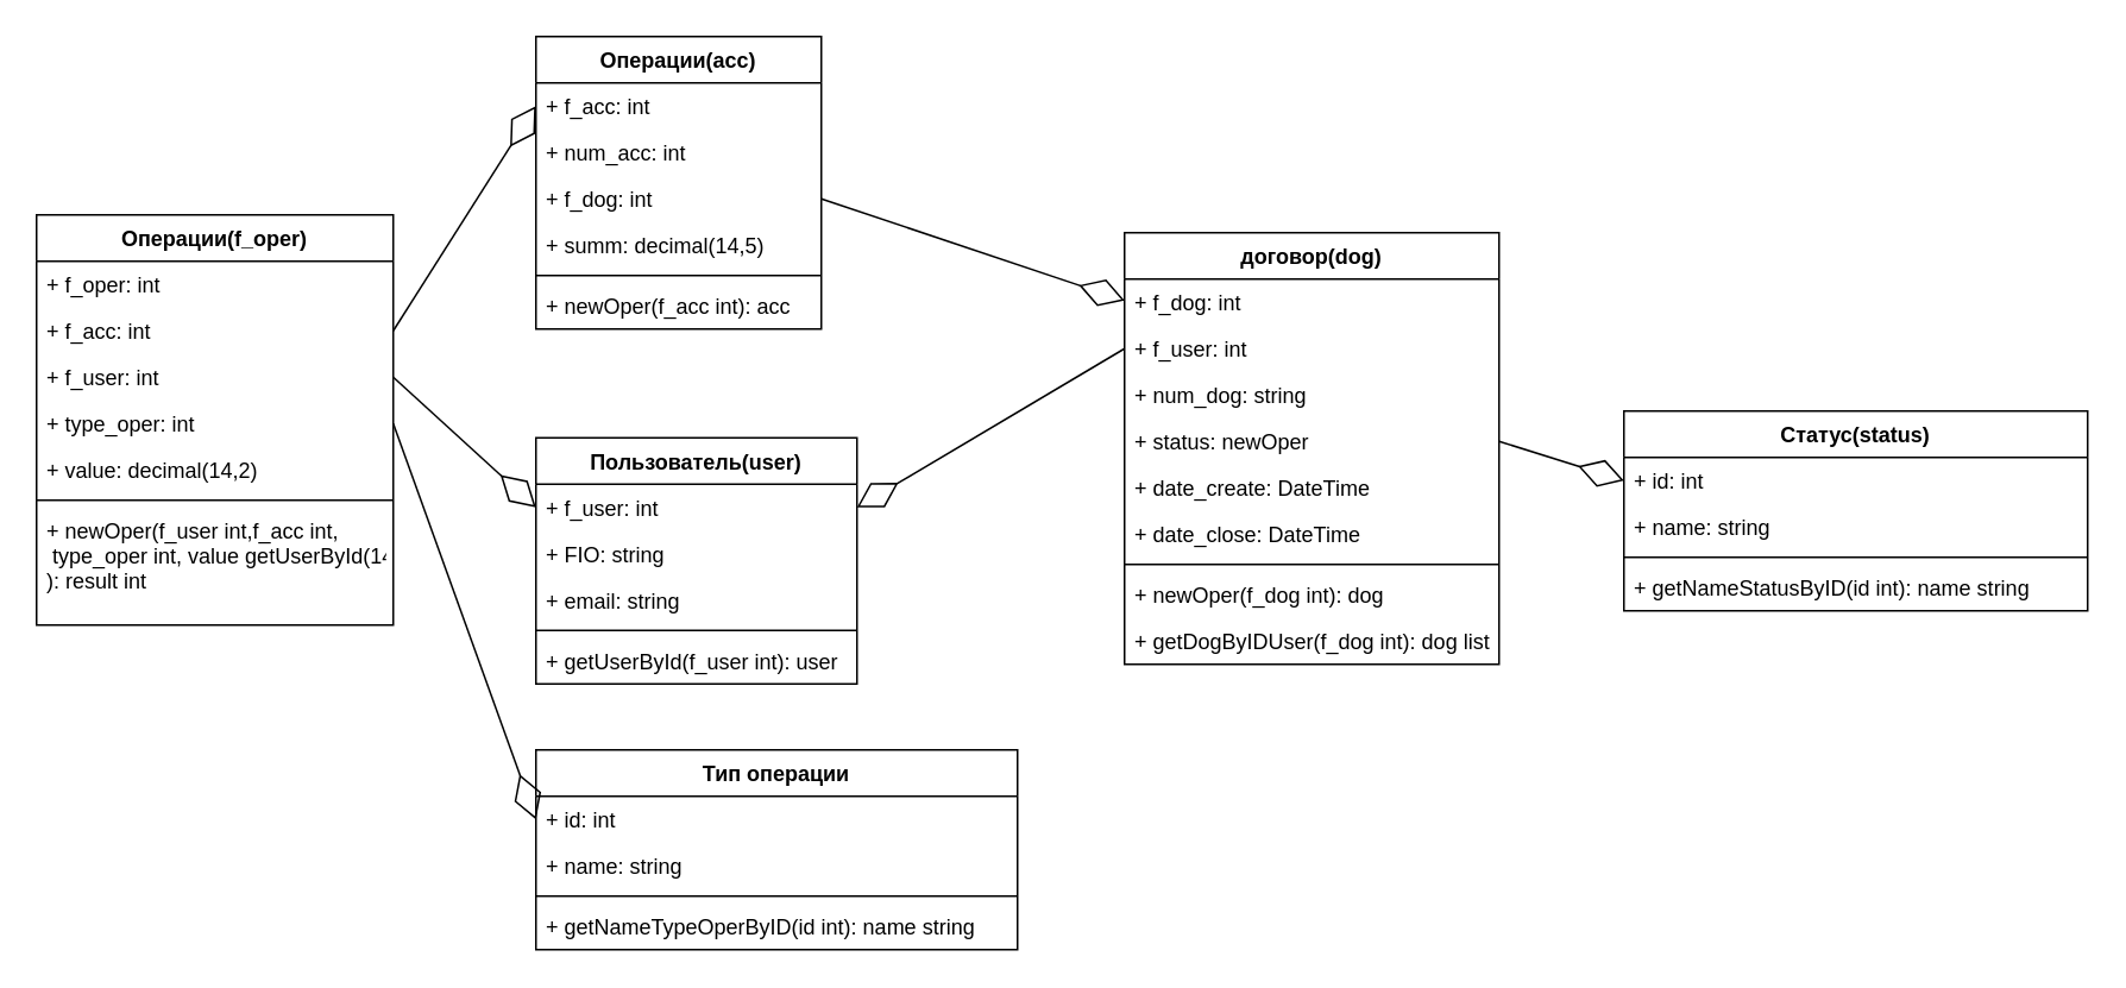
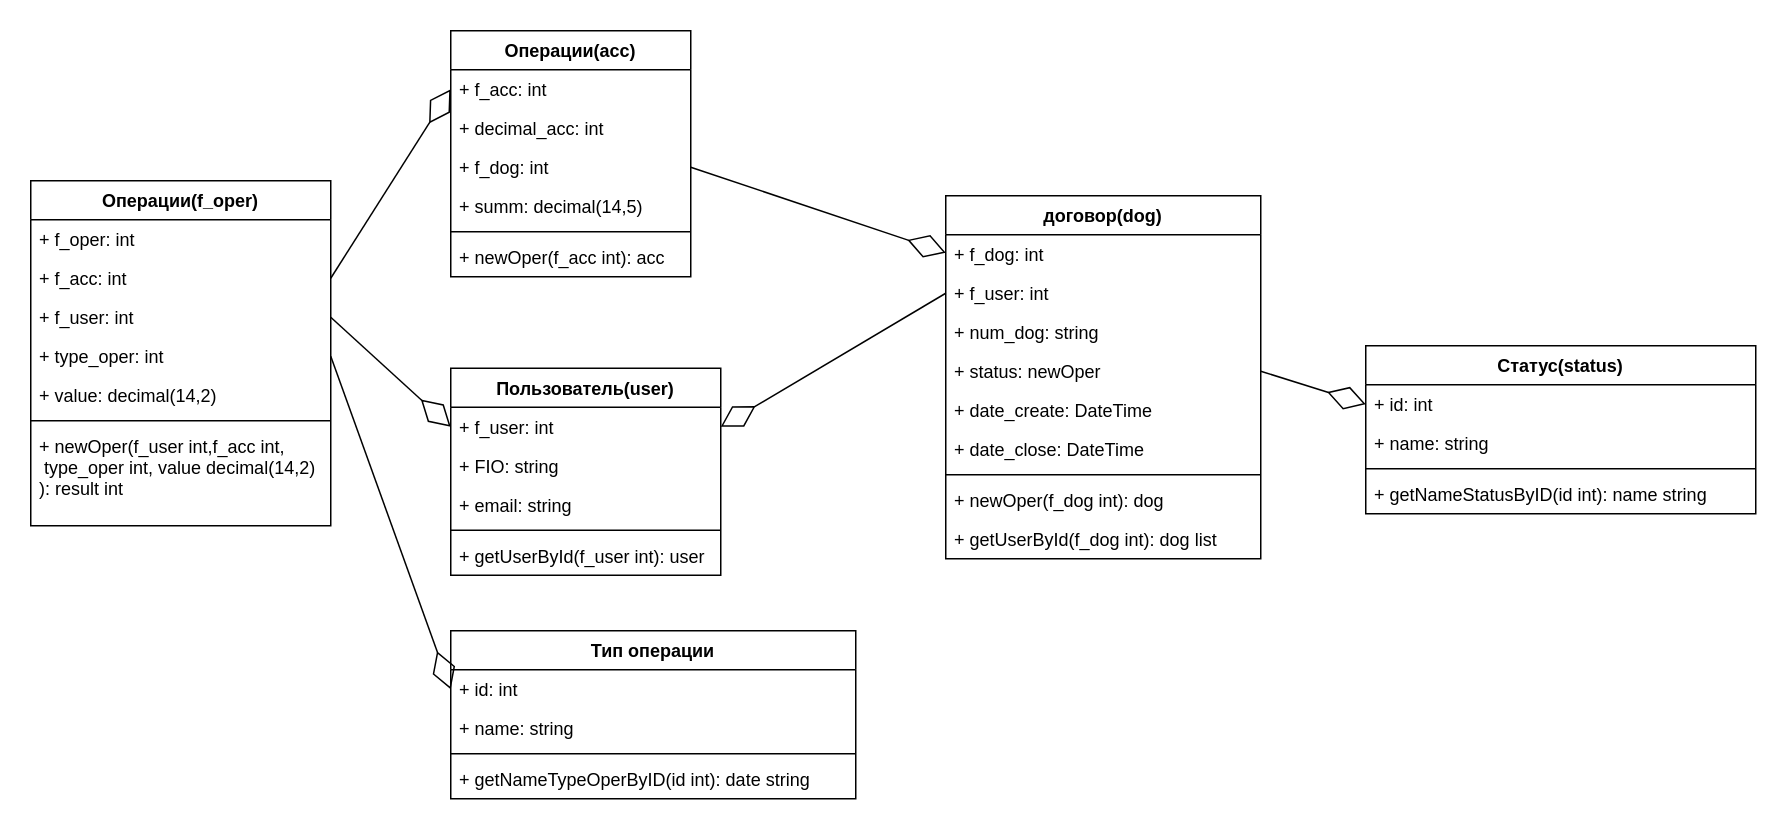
  <mxCell id="0" />
  <mxCell id="1" parent="0" />
  <mxCell id="2" value="Пользователь(user)" style="swimlane;fontStyle=1;align=center;verticalAlign=top;childLayout=stackLayout;horizontal=1;startSize=26;horizontalStack=0;resizeParent=1;resizeParentMax=0;resizeLast=0;collapsible=1;marginBottom=0;" parent="1" vertex="1"><mxGeometry x="300" y="245" width="180" height="138" as="geometry" /></mxCell>
  <mxCell id="3" value="+ f_user: int" style="text;strokeColor=none;fillColor=none;align=left;verticalAlign=top;spacingLeft=4;spacingRight=4;overflow=hidden;rotatable=0;points=[[0,0.5],[1,0.5]];portConstraint=eastwest;" parent="2" vertex="1"><mxGeometry y="26" width="180" height="26" as="geometry" /></mxCell>
  <mxCell id="4" value="+ FIO: string" style="text;strokeColor=none;fillColor=none;align=left;verticalAlign=top;spacingLeft=4;spacingRight=4;overflow=hidden;rotatable=0;points=[[0,0.5],[1,0.5]];portConstraint=eastwest;" parent="2" vertex="1"><mxGeometry y="52" width="180" height="26" as="geometry" /></mxCell>
  <mxCell id="5" value="+ email: string" style="text;strokeColor=none;fillColor=none;align=left;verticalAlign=top;spacingLeft=4;spacingRight=4;overflow=hidden;rotatable=0;points=[[0,0.5],[1,0.5]];portConstraint=eastwest;" parent="2" vertex="1"><mxGeometry y="78" width="180" height="26" as="geometry" /></mxCell>
  <mxCell id="6" value="" style="line;strokeWidth=1;fillColor=none;align=left;verticalAlign=middle;spacingTop=-1;spacingLeft=3;spacingRight=3;rotatable=0;labelPosition=right;points=[];portConstraint=eastwest;" parent="2" vertex="1"><mxGeometry y="104" width="180" height="8" as="geometry" /></mxCell>
  <mxCell id="7" value="+ getUserById(f_user int): user" style="text;strokeColor=none;fillColor=none;align=left;verticalAlign=top;spacingLeft=4;spacingRight=4;overflow=hidden;rotatable=0;points=[[0,0.5],[1,0.5]];portConstraint=eastwest;" parent="2" vertex="1"><mxGeometry y="112" width="180" height="26" as="geometry" /></mxCell>
  <mxCell id="8" value="договор(dog)" style="swimlane;fontStyle=1;align=center;verticalAlign=top;childLayout=stackLayout;horizontal=1;startSize=26;horizontalStack=0;resizeParent=1;resizeParentMax=0;resizeLast=0;collapsible=1;marginBottom=0;" parent="1" vertex="1"><mxGeometry x="630" y="130" width="210" height="242" as="geometry" /></mxCell>
  <mxCell id="9" value="+ f_dog: int" style="text;strokeColor=none;fillColor=none;align=left;verticalAlign=top;spacingLeft=4;spacingRight=4;overflow=hidden;rotatable=0;points=[[0,0.5],[1,0.5]];portConstraint=eastwest;" parent="8" vertex="1"><mxGeometry y="26" width="210" height="26" as="geometry" /></mxCell>
  <mxCell id="10" value="" style="endArrow=diamondThin;endFill=0;endSize=24;html=1;rounded=0;entryX=1;entryY=0.5;entryDx=0;entryDy=0;exitX=1;exitY=0.5;exitDx=0;exitDy=0;" parent="8" source="22" edge="1"><mxGeometry width="160" relative="1" as="geometry"><mxPoint x="140" y="144" as="sourcePoint" /><mxPoint y="38" as="targetPoint" /></mxGeometry></mxCell>
  <mxCell id="11" value="+ f_user: int" style="text;strokeColor=none;fillColor=none;align=left;verticalAlign=top;spacingLeft=4;spacingRight=4;overflow=hidden;rotatable=0;points=[[0,0.5],[1,0.5]];portConstraint=eastwest;" parent="8" vertex="1"><mxGeometry y="52" width="210" height="26" as="geometry" /></mxCell>
  <mxCell id="12" value="+ num_dog: string" style="text;strokeColor=none;fillColor=none;align=left;verticalAlign=top;spacingLeft=4;spacingRight=4;overflow=hidden;rotatable=0;points=[[0,0.5],[1,0.5]];portConstraint=eastwest;" parent="8" vertex="1"><mxGeometry y="78" width="210" height="26" as="geometry" /></mxCell>
  <mxCell id="13" value="+ status: newOper" style="text;strokeColor=none;fillColor=none;align=left;verticalAlign=top;spacingLeft=4;spacingRight=4;overflow=hidden;rotatable=0;points=[[0,0.5],[1,0.5]];portConstraint=eastwest;" parent="8" vertex="1"><mxGeometry y="104" width="210" height="26" as="geometry" /></mxCell>
  <mxCell id="14" value="+ date_create: DateTime" style="text;strokeColor=none;fillColor=none;align=left;verticalAlign=top;spacingLeft=4;spacingRight=4;overflow=hidden;rotatable=0;points=[[0,0.5],[1,0.5]];portConstraint=eastwest;" parent="8" vertex="1"><mxGeometry y="130" width="210" height="26" as="geometry" /></mxCell>
  <mxCell id="15" value="+ date_close: DateTime" style="text;strokeColor=none;fillColor=none;align=left;verticalAlign=top;spacingLeft=4;spacingRight=4;overflow=hidden;rotatable=0;points=[[0,0.5],[1,0.5]];portConstraint=eastwest;" parent="8" vertex="1"><mxGeometry y="156" width="210" height="26" as="geometry" /></mxCell>
  <mxCell id="16" value="" style="line;strokeWidth=1;fillColor=none;align=left;verticalAlign=middle;spacingTop=-1;spacingLeft=3;spacingRight=3;rotatable=0;labelPosition=right;points=[];portConstraint=eastwest;" parent="8" vertex="1"><mxGeometry y="182" width="210" height="8" as="geometry" /></mxCell>
  <mxCell id="17" value="+ newOper(f_dog int): dog&#10;" style="text;strokeColor=none;fillColor=none;align=left;verticalAlign=top;spacingLeft=4;spacingRight=4;overflow=hidden;rotatable=0;points=[[0,0.5],[1,0.5]];portConstraint=eastwest;" parent="8" vertex="1"><mxGeometry y="190" width="210" height="26" as="geometry" /></mxCell>
- <mxCell id="18" value="+ getDogByIDUser(f_dog int): dog list&#10;" style="text;strokeColor=none;fillColor=none;align=left;verticalAlign=top;spacingLeft=4;spacingRight=4;overflow=hidden;rotatable=0;points=[[0,0.5],[1,0.5]];portConstraint=eastwest;" parent="8" vertex="1"><mxGeometry y="216" width="210" height="26" as="geometry" /></mxCell>
+ <mxCell id="18" value="+ getUserById(f_dog int): dog list&#10;" style="text;strokeColor=none;fillColor=none;align=left;verticalAlign=top;spacingLeft=4;spacingRight=4;overflow=hidden;rotatable=0;points=[[0,0.5],[1,0.5]];portConstraint=eastwest;" parent="8" vertex="1"><mxGeometry y="216" width="210" height="26" as="geometry" /></mxCell>
  <mxCell id="19" value="Операции(acc)" style="swimlane;fontStyle=1;align=center;verticalAlign=top;childLayout=stackLayout;horizontal=1;startSize=26;horizontalStack=0;resizeParent=1;resizeParentMax=0;resizeLast=0;collapsible=1;marginBottom=0;" parent="1" vertex="1"><mxGeometry x="300" y="20" width="160" height="164" as="geometry" /></mxCell>
  <mxCell id="20" value="+ f_acc: int" style="text;strokeColor=none;fillColor=none;align=left;verticalAlign=top;spacingLeft=4;spacingRight=4;overflow=hidden;rotatable=0;points=[[0,0.5],[1,0.5]];portConstraint=eastwest;" parent="19" vertex="1"><mxGeometry y="26" width="160" height="26" as="geometry" /></mxCell>
- <mxCell id="21" value="+ num_acc: int" style="text;strokeColor=none;fillColor=none;align=left;verticalAlign=top;spacingLeft=4;spacingRight=4;overflow=hidden;rotatable=0;points=[[0,0.5],[1,0.5]];portConstraint=eastwest;" parent="19" vertex="1"><mxGeometry y="52" width="160" height="26" as="geometry" /></mxCell>
+ <mxCell id="21" value="+ decimal_acc: int" style="text;strokeColor=none;fillColor=none;align=left;verticalAlign=top;spacingLeft=4;spacingRight=4;overflow=hidden;rotatable=0;points=[[0,0.5],[1,0.5]];portConstraint=eastwest;" parent="19" vertex="1"><mxGeometry y="52" width="160" height="26" as="geometry" /></mxCell>
  <mxCell id="22" value="+ f_dog: int" style="text;strokeColor=none;fillColor=none;align=left;verticalAlign=top;spacingLeft=4;spacingRight=4;overflow=hidden;rotatable=0;points=[[0,0.5],[1,0.5]];portConstraint=eastwest;" parent="19" vertex="1"><mxGeometry y="78" width="160" height="26" as="geometry" /></mxCell>
  <mxCell id="23" value="+ summ: decimal(14,5)" style="text;strokeColor=none;fillColor=none;align=left;verticalAlign=top;spacingLeft=4;spacingRight=4;overflow=hidden;rotatable=0;points=[[0,0.5],[1,0.5]];portConstraint=eastwest;" parent="19" vertex="1"><mxGeometry y="104" width="160" height="26" as="geometry" /></mxCell>
  <mxCell id="24" value="" style="line;strokeWidth=1;fillColor=none;align=left;verticalAlign=middle;spacingTop=-1;spacingLeft=3;spacingRight=3;rotatable=0;labelPosition=right;points=[];portConstraint=eastwest;" parent="19" vertex="1"><mxGeometry y="130" width="160" height="8" as="geometry" /></mxCell>
  <mxCell id="25" value="+ newOper(f_acc int): acc" style="text;strokeColor=none;fillColor=none;align=left;verticalAlign=top;spacingLeft=4;spacingRight=4;overflow=hidden;rotatable=0;points=[[0,0.5],[1,0.5]];portConstraint=eastwest;" parent="19" vertex="1"><mxGeometry y="138" width="160" height="26" as="geometry" /></mxCell>
  <mxCell id="26" value="" style="endArrow=diamondThin;endFill=0;endSize=24;html=1;rounded=0;entryX=1;entryY=0.5;entryDx=0;entryDy=0;exitX=0;exitY=0.5;exitDx=0;exitDy=0;" parent="1" source="11" target="3" edge="1"><mxGeometry width="160" relative="1" as="geometry"><mxPoint x="750" y="290" as="sourcePoint" /><mxPoint x="910" y="290" as="targetPoint" /></mxGeometry></mxCell>
  <mxCell id="27" value="Статус(status)" style="swimlane;fontStyle=1;align=center;verticalAlign=top;childLayout=stackLayout;horizontal=1;startSize=26;horizontalStack=0;resizeParent=1;resizeParentMax=0;resizeLast=0;collapsible=1;marginBottom=0;" parent="1" vertex="1"><mxGeometry x="910" y="230" width="260" height="112" as="geometry" /></mxCell>
  <mxCell id="28" value="+ id: int" style="text;strokeColor=none;fillColor=none;align=left;verticalAlign=top;spacingLeft=4;spacingRight=4;overflow=hidden;rotatable=0;points=[[0,0.5],[1,0.5]];portConstraint=eastwest;" parent="27" vertex="1"><mxGeometry y="26" width="260" height="26" as="geometry" /></mxCell>
  <mxCell id="29" value="+ name: string" style="text;strokeColor=none;fillColor=none;align=left;verticalAlign=top;spacingLeft=4;spacingRight=4;overflow=hidden;rotatable=0;points=[[0,0.5],[1,0.5]];portConstraint=eastwest;" parent="27" vertex="1"><mxGeometry y="52" width="260" height="26" as="geometry" /></mxCell>
  <mxCell id="30" value="" style="line;strokeWidth=1;fillColor=none;align=left;verticalAlign=middle;spacingTop=-1;spacingLeft=3;spacingRight=3;rotatable=0;labelPosition=right;points=[];portConstraint=eastwest;" parent="27" vertex="1"><mxGeometry y="78" width="260" height="8" as="geometry" /></mxCell>
  <mxCell id="31" value="+ getNameStatusByID(id int): name string&#10;" style="text;strokeColor=none;fillColor=none;align=left;verticalAlign=top;spacingLeft=4;spacingRight=4;overflow=hidden;rotatable=0;points=[[0,0.5],[1,0.5]];portConstraint=eastwest;" parent="27" vertex="1"><mxGeometry y="86" width="260" height="26" as="geometry" /></mxCell>
  <mxCell id="32" value="" style="endArrow=diamondThin;endFill=0;endSize=24;html=1;rounded=0;entryX=0;entryY=0.5;entryDx=0;entryDy=0;exitX=1;exitY=0.5;exitDx=0;exitDy=0;" parent="1" source="13" target="28" edge="1"><mxGeometry width="160" relative="1" as="geometry"><mxPoint x="820" y="470" as="sourcePoint" /><mxPoint x="1020" y="537" as="targetPoint" /></mxGeometry></mxCell>
  <mxCell id="33" value="Операции(f_oper)" style="swimlane;fontStyle=1;align=center;verticalAlign=top;childLayout=stackLayout;horizontal=1;startSize=26;horizontalStack=0;resizeParent=1;resizeParentMax=0;resizeLast=0;collapsible=1;marginBottom=0;" parent="1" vertex="1"><mxGeometry x="20" y="120" width="200" height="230" as="geometry" /></mxCell>
  <mxCell id="34" value="+ f_oper: int" style="text;strokeColor=none;fillColor=none;align=left;verticalAlign=top;spacingLeft=4;spacingRight=4;overflow=hidden;rotatable=0;points=[[0,0.5],[1,0.5]];portConstraint=eastwest;" parent="33" vertex="1"><mxGeometry y="26" width="200" height="26" as="geometry" /></mxCell>
  <mxCell id="35" value="+ f_acc: int" style="text;strokeColor=none;fillColor=none;align=left;verticalAlign=top;spacingLeft=4;spacingRight=4;overflow=hidden;rotatable=0;points=[[0,0.5],[1,0.5]];portConstraint=eastwest;" parent="33" vertex="1"><mxGeometry y="52" width="200" height="26" as="geometry" /></mxCell>
  <mxCell id="36" value="+ f_user: int" style="text;strokeColor=none;fillColor=none;align=left;verticalAlign=top;spacingLeft=4;spacingRight=4;overflow=hidden;rotatable=0;points=[[0,0.5],[1,0.5]];portConstraint=eastwest;" parent="33" vertex="1"><mxGeometry y="78" width="200" height="26" as="geometry" /></mxCell>
  <mxCell id="37" value="+ type_oper: int" style="text;strokeColor=none;fillColor=none;align=left;verticalAlign=top;spacingLeft=4;spacingRight=4;overflow=hidden;rotatable=0;points=[[0,0.5],[1,0.5]];portConstraint=eastwest;" parent="33" vertex="1"><mxGeometry y="104" width="200" height="26" as="geometry" /></mxCell>
  <mxCell id="38" value="+ value: decimal(14,2)" style="text;strokeColor=none;fillColor=none;align=left;verticalAlign=top;spacingLeft=4;spacingRight=4;overflow=hidden;rotatable=0;points=[[0,0.5],[1,0.5]];portConstraint=eastwest;" parent="33" vertex="1"><mxGeometry y="130" width="200" height="26" as="geometry" /></mxCell>
  <mxCell id="39" value="" style="line;strokeWidth=1;fillColor=none;align=left;verticalAlign=middle;spacingTop=-1;spacingLeft=3;spacingRight=3;rotatable=0;labelPosition=right;points=[];portConstraint=eastwest;" parent="33" vertex="1"><mxGeometry y="156" width="200" height="8" as="geometry" /></mxCell>
- <mxCell id="40" value="+ newOper(f_user int,f_acc int,&#10; type_oper int, value getUserById(14,2)&#10;): result int" style="text;strokeColor=none;fillColor=none;align=left;verticalAlign=top;spacingLeft=4;spacingRight=4;overflow=hidden;rotatable=0;points=[[0,0.5],[1,0.5]];portConstraint=eastwest;" parent="33" vertex="1"><mxGeometry y="164" width="200" height="66" as="geometry" /></mxCell>
+ <mxCell id="40" value="+ newOper(f_user int,f_acc int,&#10; type_oper int, value decimal(14,2)&#10;): result int" style="text;strokeColor=none;fillColor=none;align=left;verticalAlign=top;spacingLeft=4;spacingRight=4;overflow=hidden;rotatable=0;points=[[0,0.5],[1,0.5]];portConstraint=eastwest;" parent="33" vertex="1"><mxGeometry y="164" width="200" height="66" as="geometry" /></mxCell>
  <mxCell id="41" value="" style="endArrow=diamondThin;endFill=0;endSize=24;html=1;rounded=0;entryX=0;entryY=0.5;entryDx=0;entryDy=0;exitX=1;exitY=0.5;exitDx=0;exitDy=0;" parent="1" source="36" target="3" edge="1"><mxGeometry width="160" relative="1" as="geometry"><mxPoint x="350" y="410" as="sourcePoint" /><mxPoint x="200" y="499" as="targetPoint" /></mxGeometry></mxCell>
  <mxCell id="42" value="" style="endArrow=diamondThin;endFill=0;endSize=24;html=1;rounded=0;entryX=0;entryY=0.5;entryDx=0;entryDy=0;exitX=1;exitY=0.5;exitDx=0;exitDy=0;" parent="1" source="35" target="20" edge="1"><mxGeometry width="160" relative="1" as="geometry"><mxPoint x="480" y="160" as="sourcePoint" /><mxPoint x="330" y="249" as="targetPoint" /></mxGeometry></mxCell>
  <mxCell id="43" value="Тип операции" style="swimlane;fontStyle=1;align=center;verticalAlign=top;childLayout=stackLayout;horizontal=1;startSize=26;horizontalStack=0;resizeParent=1;resizeParentMax=0;resizeLast=0;collapsible=1;marginBottom=0;" parent="1" vertex="1"><mxGeometry x="300" y="420" width="270" height="112" as="geometry" /></mxCell>
  <mxCell id="44" value="+ id: int" style="text;strokeColor=none;fillColor=none;align=left;verticalAlign=top;spacingLeft=4;spacingRight=4;overflow=hidden;rotatable=0;points=[[0,0.5],[1,0.5]];portConstraint=eastwest;" parent="43" vertex="1"><mxGeometry y="26" width="270" height="26" as="geometry" /></mxCell>
  <mxCell id="45" value="+ name: string" style="text;strokeColor=none;fillColor=none;align=left;verticalAlign=top;spacingLeft=4;spacingRight=4;overflow=hidden;rotatable=0;points=[[0,0.5],[1,0.5]];portConstraint=eastwest;" parent="43" vertex="1"><mxGeometry y="52" width="270" height="26" as="geometry" /></mxCell>
  <mxCell id="46" value="" style="line;strokeWidth=1;fillColor=none;align=left;verticalAlign=middle;spacingTop=-1;spacingLeft=3;spacingRight=3;rotatable=0;labelPosition=right;points=[];portConstraint=eastwest;" parent="43" vertex="1"><mxGeometry y="78" width="270" height="8" as="geometry" /></mxCell>
- <mxCell id="47" value="+ getNameTypeOperByID(id int): name string&#10;" style="text;strokeColor=none;fillColor=none;align=left;verticalAlign=top;spacingLeft=4;spacingRight=4;overflow=hidden;rotatable=0;points=[[0,0.5],[1,0.5]];portConstraint=eastwest;" parent="43" vertex="1"><mxGeometry y="86" width="270" height="26" as="geometry" /></mxCell>
+ <mxCell id="47" value="+ getNameTypeOperByID(id int): date string&#10;" style="text;strokeColor=none;fillColor=none;align=left;verticalAlign=top;spacingLeft=4;spacingRight=4;overflow=hidden;rotatable=0;points=[[0,0.5],[1,0.5]];portConstraint=eastwest;" parent="43" vertex="1"><mxGeometry y="86" width="270" height="26" as="geometry" /></mxCell>
  <mxCell id="48" value="" style="endArrow=diamondThin;endFill=0;endSize=24;html=1;rounded=0;entryX=0;entryY=0.5;entryDx=0;entryDy=0;exitX=1;exitY=0.5;exitDx=0;exitDy=0;" parent="1" source="37" target="44" edge="1"><mxGeometry width="160" relative="1" as="geometry"><mxPoint x="230" y="221" as="sourcePoint" /><mxPoint x="310" y="294" as="targetPoint" /></mxGeometry></mxCell>
